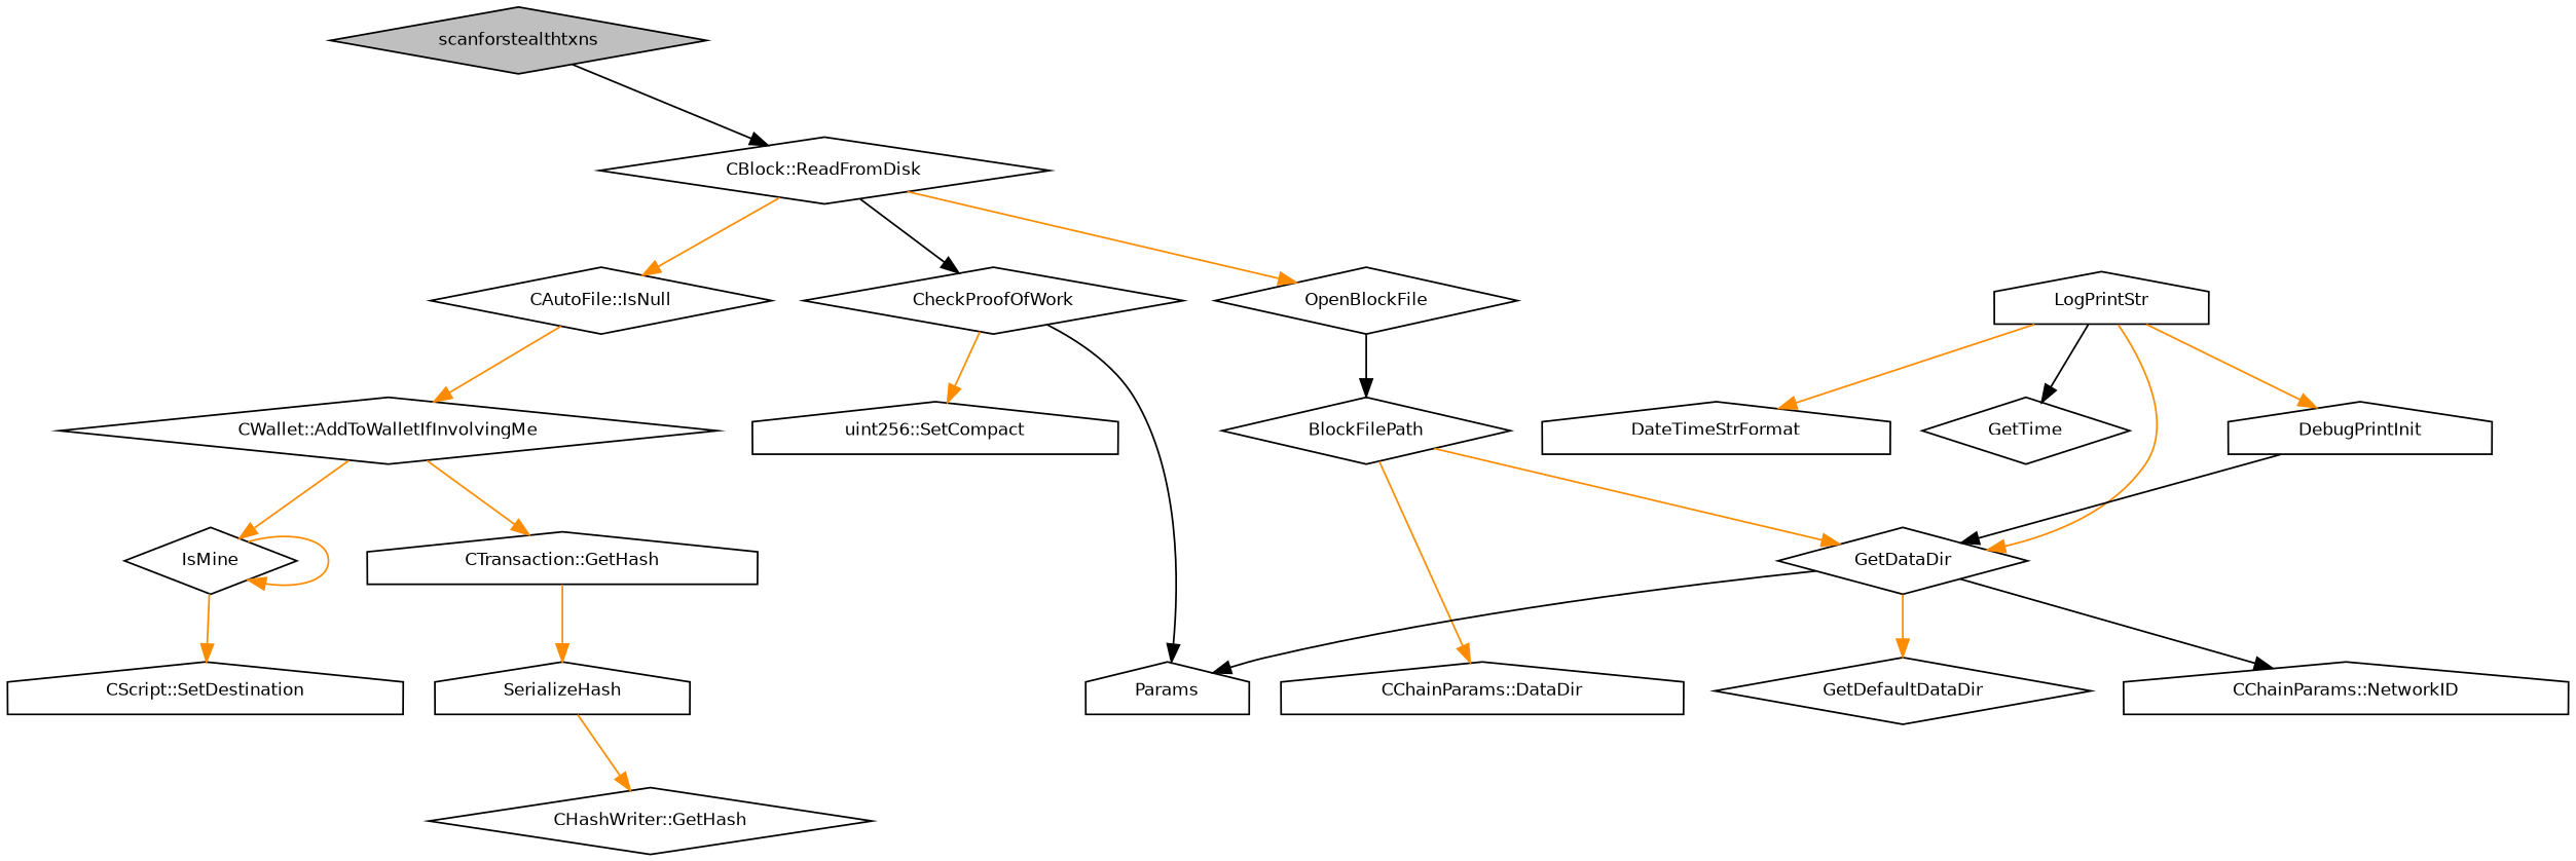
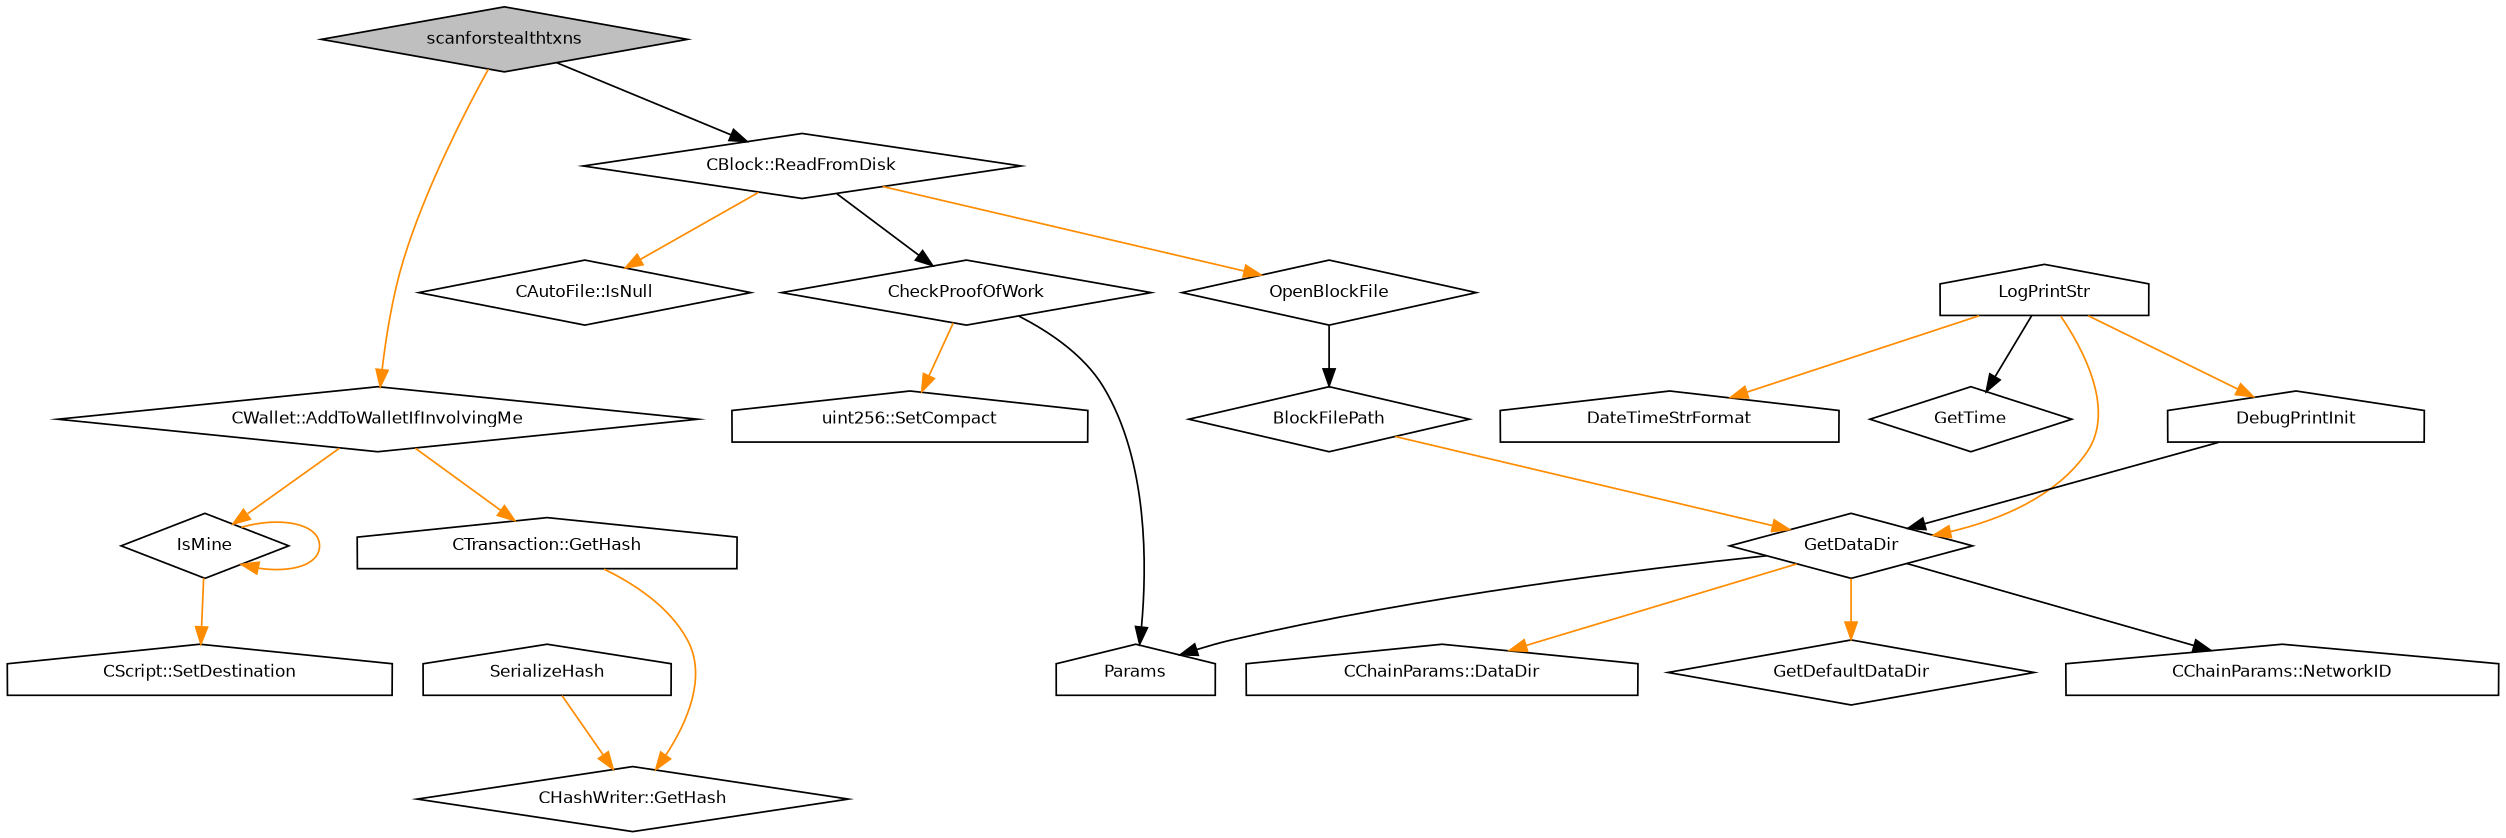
  digraph {
    fontname="DejaVu Sans"
    rankdir=TB
    node [color=black fillcolor=white fontname="DejaVu Sans" fontsize=10 shape=diamond style=filled]
    edge [color=darkorange fontname="DejaVu Sans" fontsize=10 labelfontname=Helvetica labelfontsize=10 style=solid]
    n1 [fillcolor=grey75 fontcolor=black height=0.2 label=scanforstealthtxns width=0.4]
    n2 [height=0.2 label="CBlock::ReadFromDisk" width=0.4]
    n3 [height=0.2 label="CWallet::AddToWalletIfInvolvingMe" width=0.4]
    n4 [height=0.2 label=OpenBlockFile width=0.4]
    n5 [height=0.2 label="CAutoFile::IsNull" width=0.4]
    n6 [height=0.2 label=CheckProofOfWork width=0.4]
    n7 [height=0.2 label="CTransaction::GetHash" shape=house width=0.4]
    n8 [height=0.2 label=IsMine width=0.4]
    n9 [height=0.2 label=BlockFilePath width=0.4]
    n10 [height=0.2 label=Params shape=house width=0.4]
    n11 [height=0.2 label="uint256::SetCompact" shape=house width=0.4]
    n12 [height=0.2 label=GetDataDir width=0.4]
    n13 [height=0.2 label="CChainParams::NetworkID" shape=house width=0.4]
    n14 [height=0.2 label=GetDefaultDataDir width=0.4]
    n15 [height=0.2 label="CChainParams::DataDir" shape=house width=0.4]
    n16 [height=0.2 label=LogPrintStr shape=house width=0.4]
    n17 [height=0.2 label=DebugPrintInit shape=house width=0.4]
    n18 [height=0.2 label=DateTimeStrFormat shape=house width=0.4]
    n19 [height=0.2 label=GetTime width=0.4]
    n20 [height=0.2 label=SerializeHash shape=house width=0.4]
    n21 [height=0.2 label="CScript::SetDestination" shape=house width=0.4]
    n22 [height=0.2 label="CHashWriter::GetHash" width=0.4]
    n1 -> n2 [color=black]
-   n5 -> n3
+   n1 -> n3
    n2 -> n4
    n2 -> n5
    n2 -> n6 [color=black]
    n3 -> n7
    n3 -> n8
    n4 -> n9 [color=black]
    n6 -> n10 [color=black]
    n6 -> n11
-   n7 -> n20
+   n7 -> n22
    n8 -> n8
    n8 -> n21
    n9 -> n12
    n12 -> n10 [color=black]
    n12 -> n13 [color=black]
    n12 -> n14
-   n9 -> n15
+   n12 -> n15
    n16 -> n12
    n16 -> n17
    n16 -> n18
    n16 -> n19 [color=black]
    n17 -> n12 [color=black]
    n20 -> n22
  }
